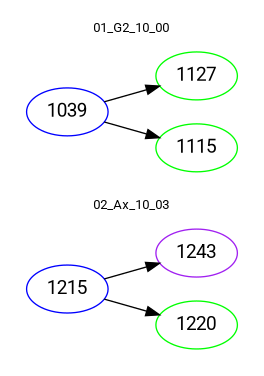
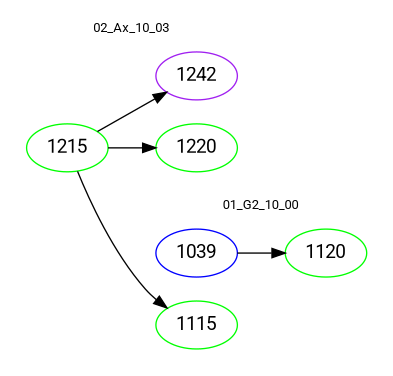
  digraph {
    fontname=Roboto
    rankdir=LR
    node [color=green fontname=Roboto]
    edge [color=black fontname=Roboto]
-   n1 [color=blue label=1215]
+   n1 [label=1215]
    n2 [label=1220]
-   n3 [color=purple label=1243]
+   n3 [color=purple label=1242]
    n4 [color=blue label=1039]
    n5 [label=1115]
-   n6 [label=1127]
+   n6 [label=1120]
    subgraph cluster_1 {
      color=white
      fontsize=10
      label="02_Ax_10_03"
      n1
      n2
      n3
    }
    subgraph cluster_2 {
      color=white
      fontsize=10
      label="01_G2_10_00"
      n4
      n5
      n6
    }
    n1 -> n2
    n1 -> n3
-   n4 -> n5
+   n1 -> n5
    n4 -> n6
  }
